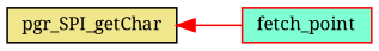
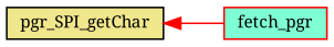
  digraph {
    rankdir=LR
    fontname="Noto Serif"
    node [fontname="Noto Serif" fontsize=10 shape=record style=filled]
    n1 [color=black fillcolor=khaki fontcolor=black height=0.2 label=pgr_SPI_getChar width=0.4]
-   n2 [color=red fillcolor=aquamarine height=0.2 label=fetch_point width=0.4]
+   n2 [color=red fillcolor=aquamarine height=0.2 label=fetch_pgr width=0.4]
    n1 -> n2 [color=red dir=back fontname="Noto Serif" fontsize=10 labelfontname=Helvetica labelfontsize=10 style=solid]
  }
